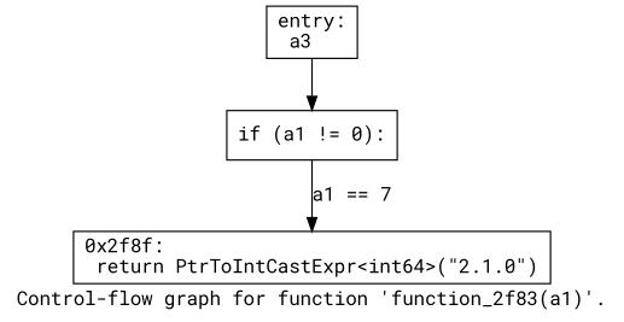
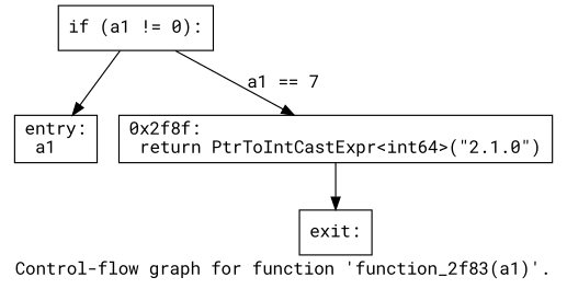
  digraph {
    fontname="Roboto Mono"
    label="Control-flow graph for function 'function_2f83(a1)'."
    node [fontname="Roboto Mono" shape=record]
    edge [fontname="Roboto Mono"]
-   n1 [label="{entry:\l  a3\l}"]
+   n1 [label="{entry:\l  a1\l}"]
    n2 [label="{  if (a1 != 0):\l}"]
    n3 [label="{0x2f8f:\l  return PtrToIntCastExpr\<int64\>(\"2.1.0\")\l}"]
-   n1 -> n2
+   n4 [label="{exit:\l}"]
+   n2 -> n1
    n2 -> n3 [label="a1 == 7"]
+   n3 -> n4
  }
